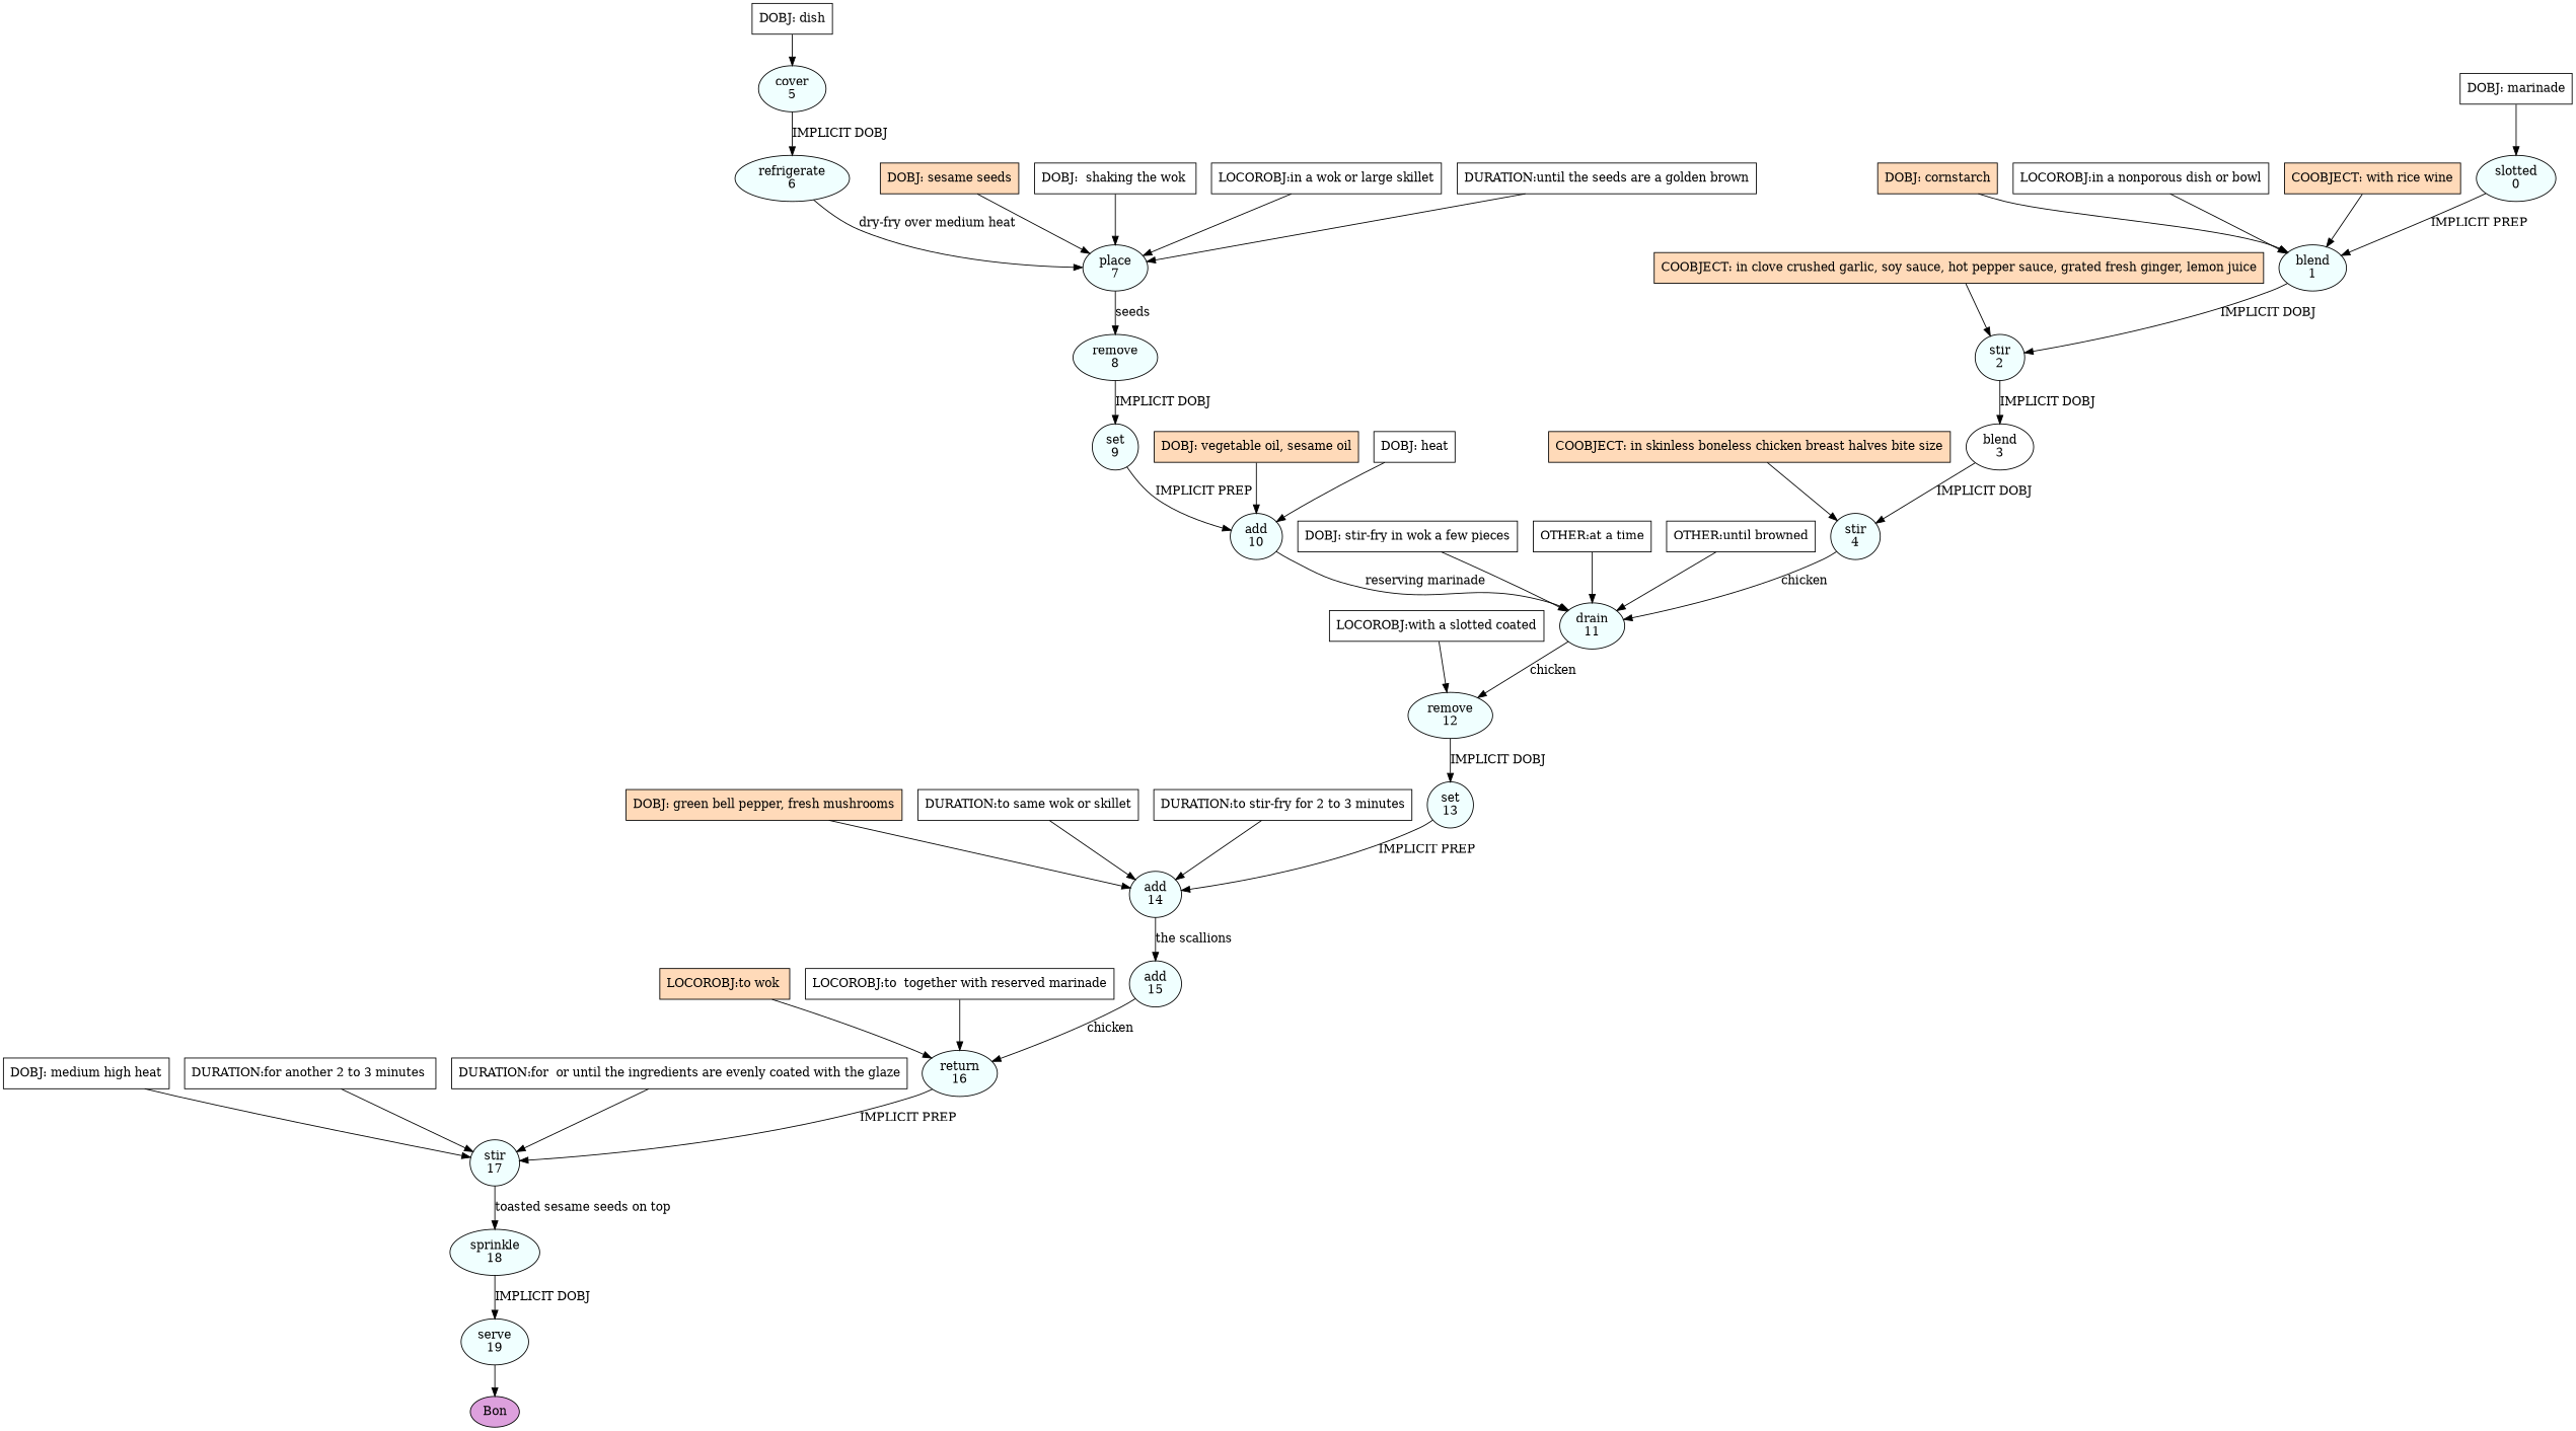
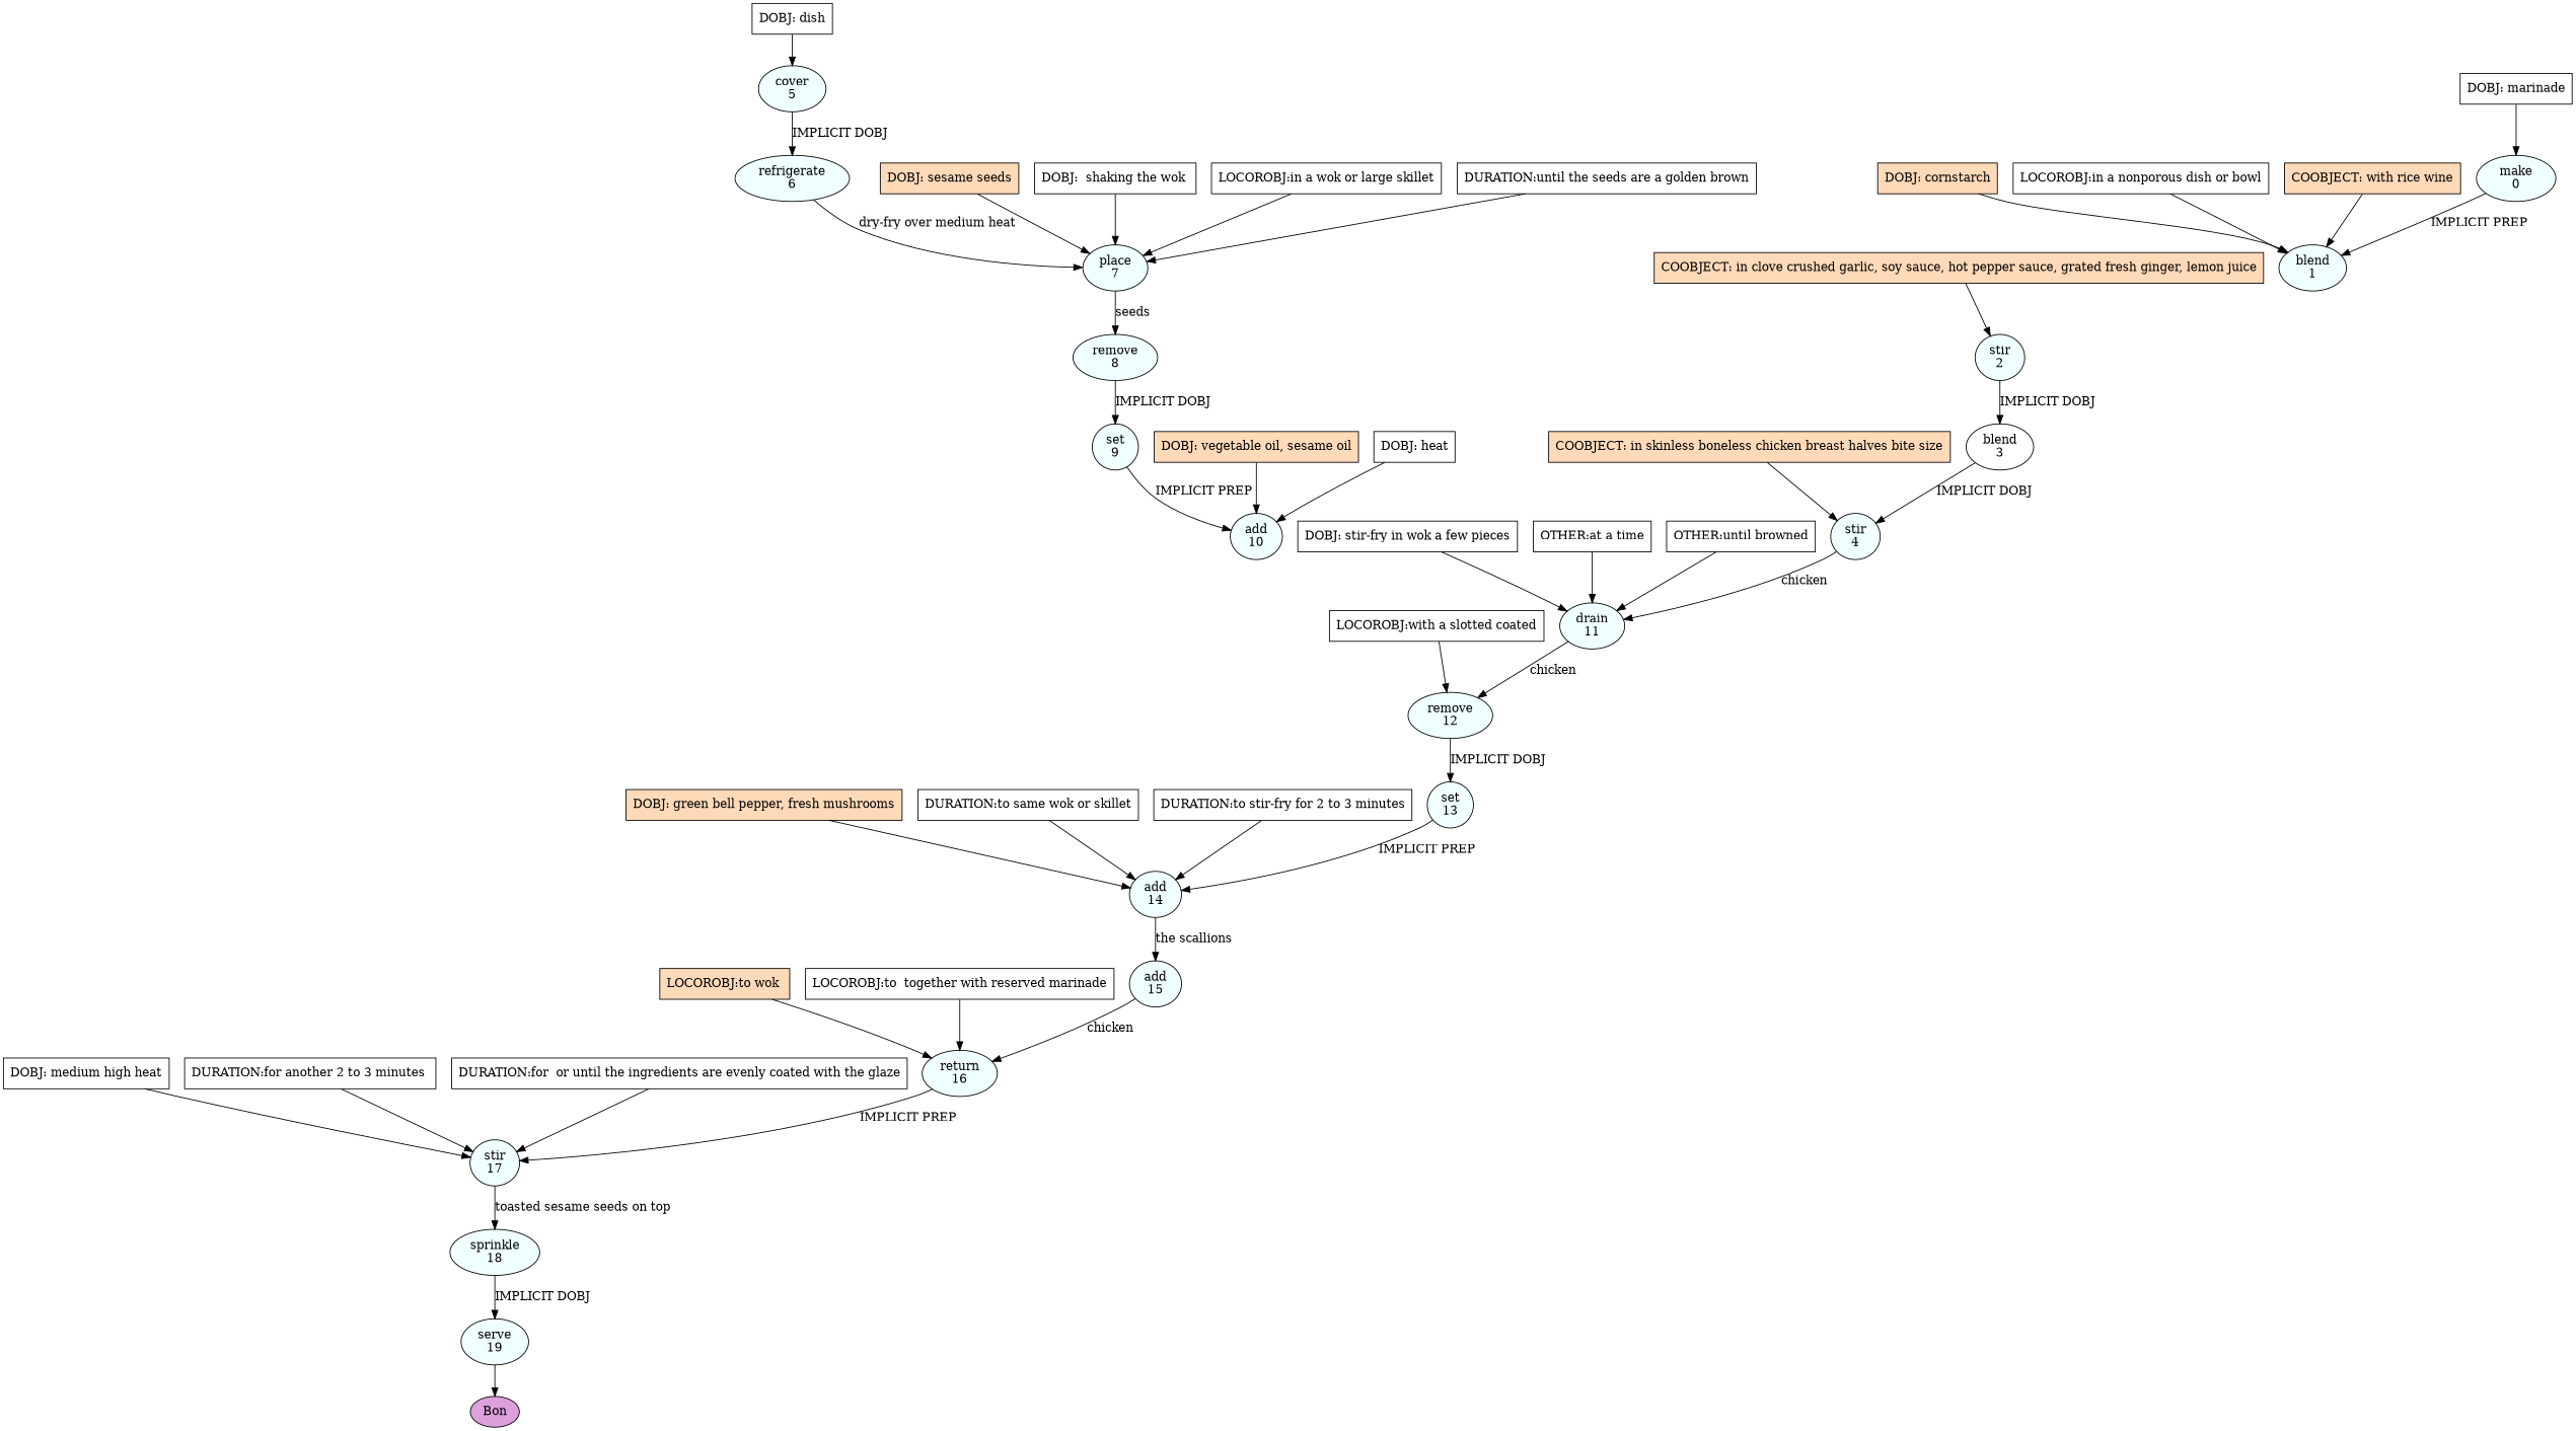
  digraph {
    fontname="DejaVu Serif"
    node [fillcolor=azure fontname="DejaVu Serif" shape=box style=filled]
    edge [fontname="DejaVu Serif"]
-   n1 [label="slotted\n0" shape=oval]
+   n1 [label="make\n0" shape=oval]
    n2 [label="blend\n1" shape=oval]
    n3 [label="stir\n2" shape=oval]
    n4 [fillcolor=white label="blend\n3" shape=oval]
    n5 [label="stir\n4" shape=oval]
    n6 [label="drain\n11" shape=oval]
    n7 [label="remove\n12" shape=oval]
    n8 [label="cover\n5" shape=oval]
    n9 [label="refrigerate\n6" shape=oval]
    n10 [label="place\n7" shape=oval]
    n11 [label="remove\n8" shape=oval]
    n12 [label="set\n9" shape=oval]
    n13 [label="add\n10" shape=oval]
    n14 [label="set\n13" shape=oval]
    n15 [label="add\n14" shape=oval]
    n16 [label="add\n15" shape=oval]
    n17 [label="return\n16" shape=oval]
    n18 [label="stir\n17" shape=oval]
    n19 [label="sprinkle\n18" shape=oval]
    n20 [label="serve\n19" shape=oval]
    n21 [fillcolor=plum label=Bon shape=oval]
    n22 [fillcolor=white label="DOBJ: marinade"]
    n23 [fillcolor=white label="DOBJ: dish"]
    n24 [fillcolor=peachpuff label="DOBJ: cornstarch"]
    n25 [fillcolor=white label="LOCOROBJ:in a nonporous dish or bowl"]
    n26 [fillcolor=peachpuff label="COOBJECT: with rice wine"]
    n27 [fillcolor=peachpuff label="COOBJECT: in clove crushed garlic, soy sauce, hot pepper sauce, grated fresh ginger, lemon juice"]
    n28 [fillcolor=peachpuff label="COOBJECT: in skinless boneless chicken breast halves bite size"]
    n29 [fillcolor=peachpuff label="DOBJ: sesame seeds"]
    n30 [fillcolor=white label="DOBJ:  shaking the wok "]
    n31 [fillcolor=white label="LOCOROBJ:in a wok or large skillet"]
    n32 [fillcolor=white label="DURATION:until the seeds are a golden brown"]
    n33 [fillcolor=peachpuff label="DOBJ: vegetable oil, sesame oil"]
    n34 [fillcolor=white label="DOBJ: heat"]
    n35 [fillcolor=white label="DOBJ: stir-fry in wok a few pieces"]
    n36 [fillcolor=white label="OTHER:at a time"]
    n37 [fillcolor=white label="OTHER:until browned"]
    n38 [fillcolor=white label="LOCOROBJ:with a slotted coated"]
    n39 [fillcolor=peachpuff label="DOBJ: green bell pepper, fresh mushrooms"]
    n40 [fillcolor=white label="DURATION:to same wok or skillet"]
    n41 [fillcolor=white label="DURATION:to stir-fry for 2 to 3 minutes"]
    n42 [fillcolor=peachpuff label="LOCOROBJ:to wok "]
    n43 [fillcolor=white label="LOCOROBJ:to  together with reserved marinade"]
    n44 [fillcolor=white label="DOBJ: medium high heat"]
    n45 [fillcolor=white label="DURATION:for another 2 to 3 minutes "]
    n46 [fillcolor=white label="DURATION:for  or until the ingredients are evenly coated with the glaze"]
    n1 -> n2 [label="IMPLICIT PREP"]
-   n2 -> n3 [label="IMPLICIT DOBJ"]
    n3 -> n4 [label="IMPLICIT DOBJ"]
    n4 -> n5 [label="IMPLICIT DOBJ"]
    n5 -> n6 [label="chicken "]
    n6 -> n7 [label=chicken]
    n7 -> n14 [label="IMPLICIT DOBJ"]
    n8 -> n9 [label="IMPLICIT DOBJ"]
    n9 -> n10 [label="dry-fry over medium heat "]
    n10 -> n11 [label=seeds]
    n11 -> n12 [label="IMPLICIT DOBJ"]
    n12 -> n13 [label="IMPLICIT PREP"]
-   n13 -> n6 [label=" reserving marinade "]
    n14 -> n15 [label="IMPLICIT PREP"]
    n15 -> n16 [label="the scallions"]
    n16 -> n17 [label=chicken]
    n17 -> n18 [label="IMPLICIT PREP"]
    n18 -> n19 [label="toasted sesame seeds on top"]
    n19 -> n20 [label="IMPLICIT DOBJ"]
    n20 -> n21
    n22 -> n1
    n23 -> n8
    n24 -> n2
    n25 -> n2
    n26 -> n2
    n27 -> n3
    n28 -> n5
    n29 -> n10
    n30 -> n10
    n31 -> n10
    n32 -> n10
    n33 -> n13
    n34 -> n13
    n35 -> n6
    n36 -> n6
    n37 -> n6
    n38 -> n7
    n39 -> n15
    n40 -> n15
    n41 -> n15
    n42 -> n17
    n43 -> n17
    n44 -> n18
    n45 -> n18
    n46 -> n18
  }
